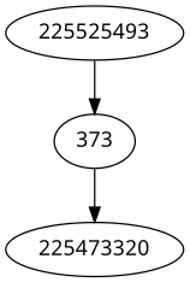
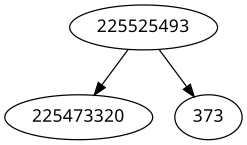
  strict digraph {
    fontname="Noto Sans"
    node [fontname="Noto Sans"]
    edge [fontname="Noto Sans"]
    225525493
    225473320
    373
-   373 -> 225473320
+   225525493 -> 225473320
    225525493 -> 373
  }
